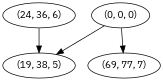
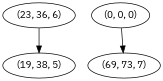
  digraph {
    fontname="IBM Plex Sans"
    node [fontname="IBM Plex Sans"]
    edge [fontname="IBM Plex Sans"]
    "(0, 0, 0)"
    "(19, 38, 5)"
-   "(69, 77, 7)"
-   "(23, 36, 6)" [label="(24, 36, 6)"]
-   "(0, 0, 0)" -> "(19, 38, 5)"
+   "(69, 77, 7)" [label="(69, 73, 7)"]
+   "(23, 36, 6)"
    "(0, 0, 0)" -> "(69, 77, 7)"
    "(23, 36, 6)" -> "(19, 38, 5)"
  }
